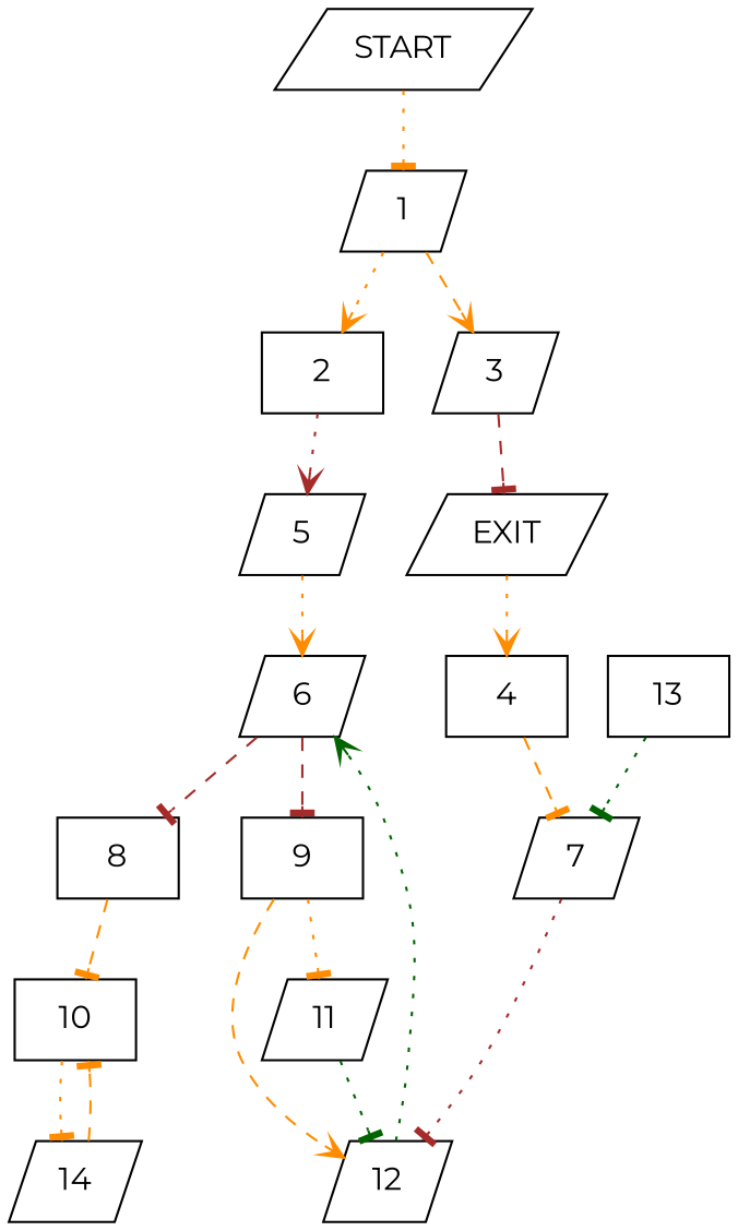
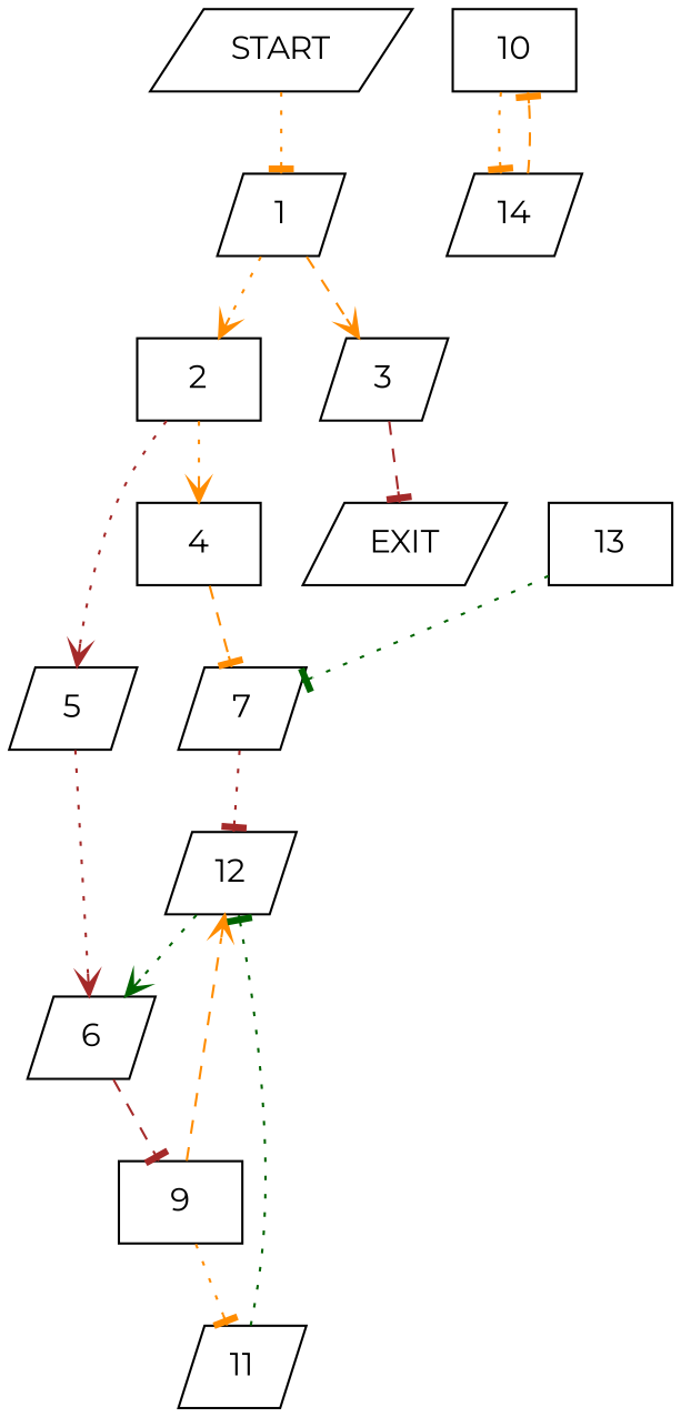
  digraph {
    fontname=Montserrat
    node [fontname=Montserrat shape=parallelogram]
    edge [arrowhead=tee color=darkorange fontname=Montserrat style=dotted]
    n1 [label=START]
    1
    2 [shape=box]
    3
    n5 [label=EXIT]
    4 [shape=box]
    5
    7
    6
    12
-   8 [shape=box]
    9 [shape=box]
    10 [shape=box]
    11
    14
    13 [shape=box]
    n1 -> 1
    1 -> 2 [arrowhead=vee]
    1 -> 3 [arrowhead=vee style=dashed]
-   n5 -> 4 [arrowhead=vee]
+   2 -> 4 [arrowhead=vee]
    2 -> 5 [arrowhead=vee color=brown]
    3 -> n5 [color=brown style=dashed]
    4 -> 7 [style=dashed]
-   5 -> 6 [arrowhead=vee]
+   5 -> 6 [arrowhead=vee color=brown]
    7 -> 12 [color=brown]
-   6 -> 8 [color=brown style=dashed]
    6 -> 9 [color=brown style=dashed]
    12 -> 6 [arrowhead=vee color=darkgreen]
-   8 -> 10 [style=dashed]
    9 -> 12 [arrowhead=vee style=dashed]
    9 -> 11
    10 -> 14
    11 -> 12 [color=darkgreen]
    14 -> 10 [style=dashed]
    13 -> 7 [color=darkgreen]
  }
